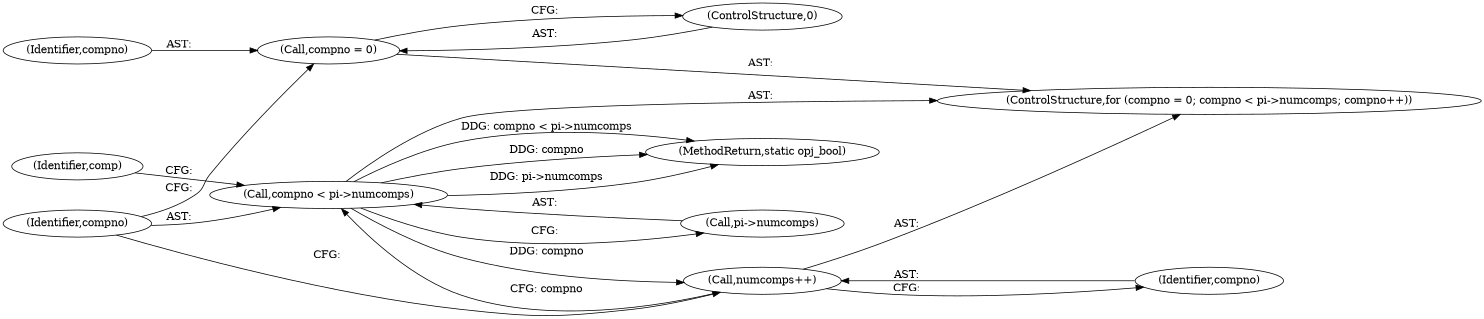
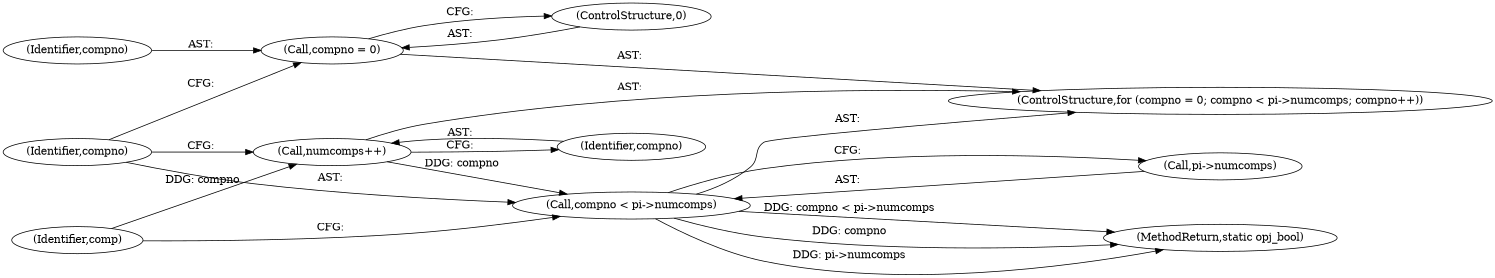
  digraph {
    rankdir=LR
    n1 [label="(Call,compno < pi->numcomps)"]
    n2 [label="(Call,numcomps++)"]
    n3 [label="(ControlStructure,for (compno = 0; compno < pi->numcomps; compno++))"]
    n4 [label="(MethodReturn,static opj_bool)"]
    n5 [label="(Call,pi->numcomps)"]
    n6 [label="(Identifier,compno)"]
    n7 [label="(Call,compno = 0)"]
    n8 [label="(ControlStructure,0)"]
    n9 [label="(Identifier,compno)"]
    n10 [label="(Identifier,compno)"]
    n11 [label="(Identifier,comp)"]
-   n1 -> n2 [label="DDG: compno"]
+   n11 -> n2 [label="DDG: compno"]
    n1 -> n3 [label="AST: "]
    n1 -> n4 [label="DDG: compno"]
    n1 -> n4 [label="DDG: pi->numcomps"]
    n1 -> n4 [label="DDG: compno < pi->numcomps"]
    n1 -> n5 [label="CFG: "]
-   n2 -> n1 [label="CFG: compno"]
+   n2 -> n1 [label="DDG: compno"]
    n2 -> n3 [label="AST: "]
    n2 -> n6 [label="CFG: "]
    n5 -> n1 [label="AST: "]
    n6 -> n2 [label="AST: "]
    n7 -> n3 [label="AST: "]
    n7 -> n8 [label="CFG: "]
    n8 -> n7 [label="AST: "]
    n9 -> n1 [label="AST: "]
    n9 -> n2 [label="CFG: "]
    n9 -> n7 [label="CFG: "]
    n10 -> n7 [label="AST: "]
    n11 -> n1 [label="CFG: "]
  }
